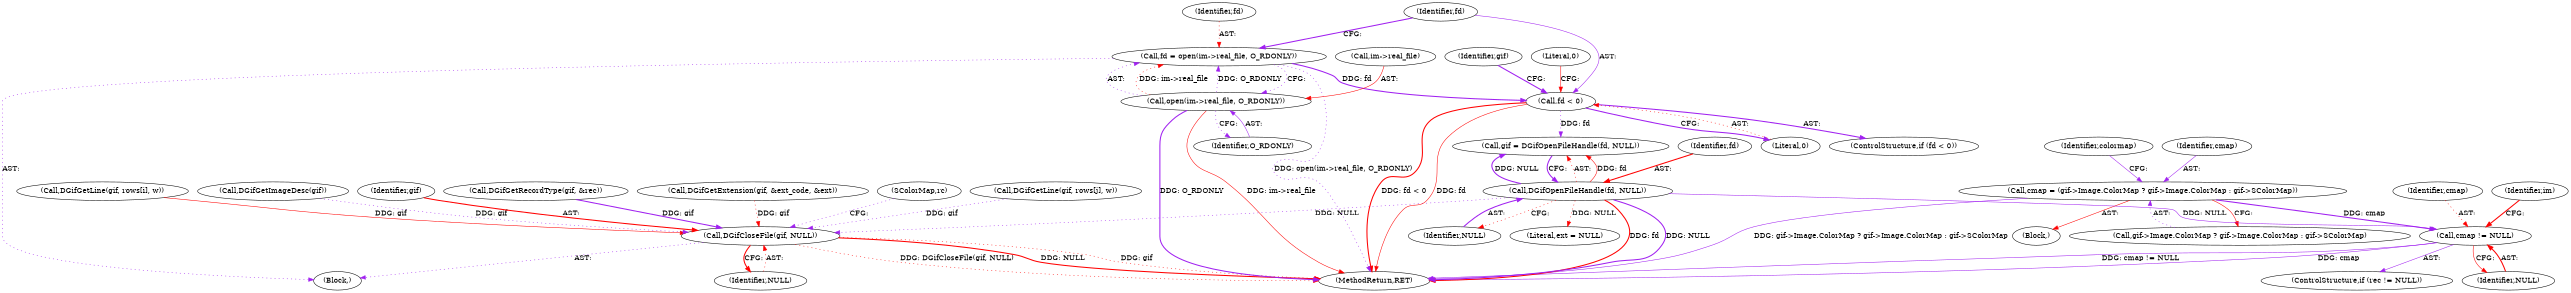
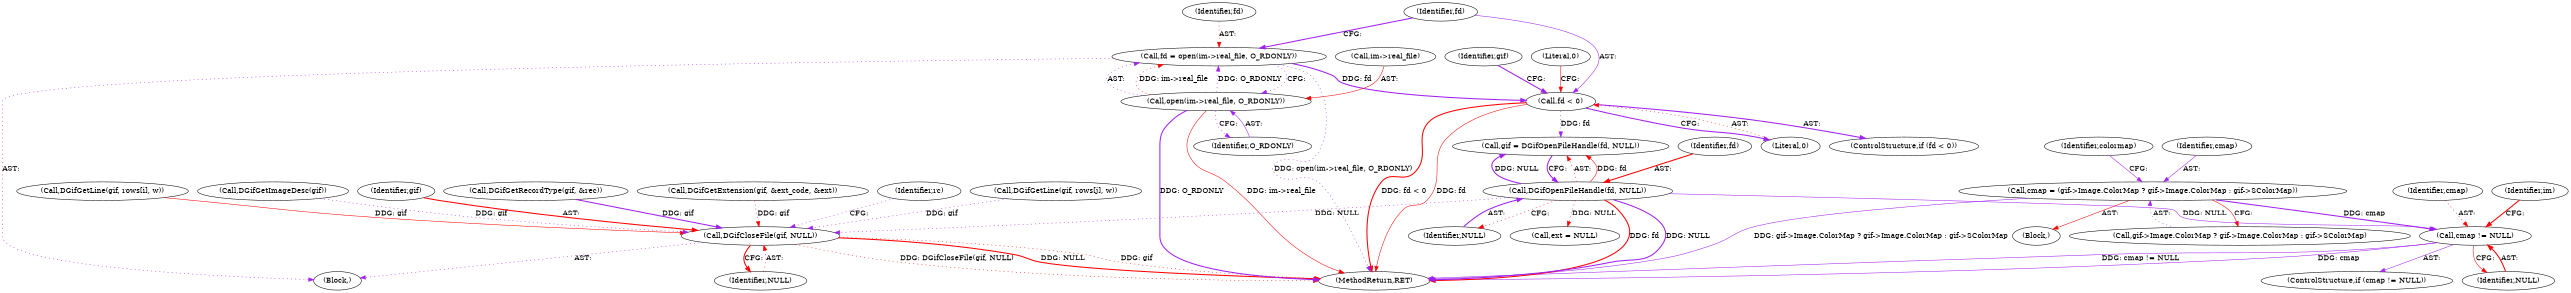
  digraph {
    edge [color=purple style=dotted]
    n1 [label="(Call,cmap != NULL)"]
-   n2 [label="(ControlStructure,if (rec != NULL))"]
+   n2 [label="(ControlStructure,if (cmap != NULL))"]
    n3 [label="(MethodReturn,RET)"]
    n4 [label="(Identifier,NULL)"]
    n5 [label="(Call,DGifCloseFile(gif, NULL))"]
    n6 [label="(Block,)"]
    n7 [label="(Identifier,NULL)"]
    n8 [label="(Call,cmap = (gif->Image.ColorMap ? gif->Image.ColorMap : gif->SColorMap))"]
    n9 [label="(Block,)"]
    n10 [label="(Call,gif->Image.ColorMap ? gif->Image.ColorMap : gif->SColorMap)"]
    n11 [label="(Call,DGifOpenFileHandle(fd, NULL))"]
    n12 [label="(Identifier,NULL)"]
    n13 [label="(Call,gif = DGifOpenFileHandle(fd, NULL))"]
-   n14 [label="(Literal,ext = NULL)"]
+   n14 [label="(Call,ext = NULL)"]
    n15 [label="(Call,fd < 0)"]
    n16 [label="(Literal,0)"]
    n17 [label="(ControlStructure,if (fd < 0))"]
    n18 [label="(Call,fd = open(im->real_file, O_RDONLY))"]
    n19 [label="(Call,open(im->real_file, O_RDONLY))"]
    n20 [label="(Identifier,O_RDONLY)"]
    n21 [label="(Identifier,fd)"]
    n22 [label="(Call,im->real_file)"]
    n23 [label="(Call,DGifGetLine(gif, rows[i], w))"]
    n24 [label="(Call,DGifGetImageDesc(gif))"]
    n25 [label="(Identifier,im)"]
    n26 [label="(Literal,0)"]
    n27 [label="(Identifier,cmap)"]
    n28 [label="(Identifier,cmap)"]
    n29 [label="(Identifier,gif)"]
    n30 [label="(Identifier,fd)"]
    n31 [label="(Call,DGifGetRecordType(gif, &rec))"]
    n32 [label="(Call,DGifGetExtension(gif, &ext_code, &ext))"]
-   n33 [label="(SColorMap,rc)"]
+   n33 [label="(Identifier,rc)"]
    n34 [label="(Identifier,fd)"]
    n35 [label="(Identifier,gif)"]
    n36 [label="(Identifier,colormap)"]
    n37 [label="(Call,DGifGetLine(gif, rows[j], w))"]
    n1 -> n2 [label="AST: " style=solid]
    n1 -> n3 [label="DDG: cmap != NULL" style=solid]
    n1 -> n3 [label="DDG: cmap" style=solid]
    n1 -> n4 [color=red label="CFG: " style=solid]
    n4 -> n1 [color=red label="AST: " style=bold]
    n5 -> n3 [color=red label="DDG: DGifCloseFile(gif, NULL)"]
    n5 -> n3 [color=red label="DDG: NULL" style=bold]
    n5 -> n3 [color=red label="DDG: gif"]
    n5 -> n6 [label="AST: "]
    n5 -> n7 [color=red label="CFG: " style=bold]
    n7 -> n5 [color=red label="AST: "]
    n8 -> n1 [label="DDG: cmap" style=bold]
    n8 -> n3 [label="DDG: gif->Image.ColorMap ? gif->Image.ColorMap : gif->SColorMap" style=solid]
    n8 -> n9 [color=red label="AST: " style=solid]
    n8 -> n10 [color=red label="CFG: " style=solid]
    n10 -> n8 [label="AST: "]
    n11 -> n1 [label="DDG: NULL" style=solid]
    n11 -> n3 [color=red label="DDG: fd" style=bold]
    n11 -> n3 [label="DDG: NULL" style=bold]
    n11 -> n5 [label="DDG: NULL"]
    n11 -> n12 [color=red label="CFG: "]
    n11 -> n13 [color=red label="AST: "]
    n11 -> n13 [color=red label="DDG: fd" style=solid]
    n11 -> n13 [label="DDG: NULL" style=bold]
    n11 -> n14 [color=red label="DDG: NULL"]
    n12 -> n11 [label="AST: " style=bold]
    n13 -> n11 [label="CFG: " style=bold]
    n15 -> n3 [color=red label="DDG: fd < 0" style=bold]
    n15 -> n3 [color=red label="DDG: fd" style=solid]
    n15 -> n13 [label="DDG: fd"]
    n15 -> n16 [label="CFG: " style=bold]
    n15 -> n17 [label="AST: " style=bold]
    n16 -> n15 [color=red label="AST: "]
    n18 -> n3 [label="DDG: open(im->real_file, O_RDONLY)"]
    n18 -> n6 [label="AST: "]
    n18 -> n15 [label="DDG: fd" style=bold]
    n18 -> n19 [label="CFG: "]
    n19 -> n3 [label="DDG: O_RDONLY" style=bold]
    n19 -> n3 [color=red label="DDG: im->real_file" style=solid]
    n19 -> n18 [label="AST: "]
    n19 -> n18 [color=red label="DDG: im->real_file"]
    n19 -> n18 [label="DDG: O_RDONLY"]
    n19 -> n20 [label="CFG: "]
    n20 -> n19 [label="AST: " style=solid]
    n21 -> n11 [color=red label="AST: " style=bold]
    n22 -> n19 [color=red label="AST: " style=solid]
    n23 -> n5 [color=red label="DDG: gif" style=solid]
    n24 -> n5 [label="DDG: gif"]
    n25 -> n1 [color=red label="CFG: " style=bold]
    n26 -> n15 [color=red label="CFG: " style=solid]
    n27 -> n1 [color=red label="AST: "]
    n28 -> n8 [label="AST: " style=solid]
    n29 -> n5 [color=red label="AST: " style=bold]
    n30 -> n15 [label="AST: " style=solid]
    n30 -> n18 [label="CFG: " style=bold]
    n31 -> n5 [label="DDG: gif" style=bold]
    n32 -> n5 [color=red label="DDG: gif"]
    n33 -> n5 [label="CFG: "]
    n34 -> n18 [color=red label="AST: "]
    n35 -> n15 [label="CFG: " style=bold]
    n36 -> n8 [label="CFG: " style=solid]
    n37 -> n5 [label="DDG: gif"]
  }
